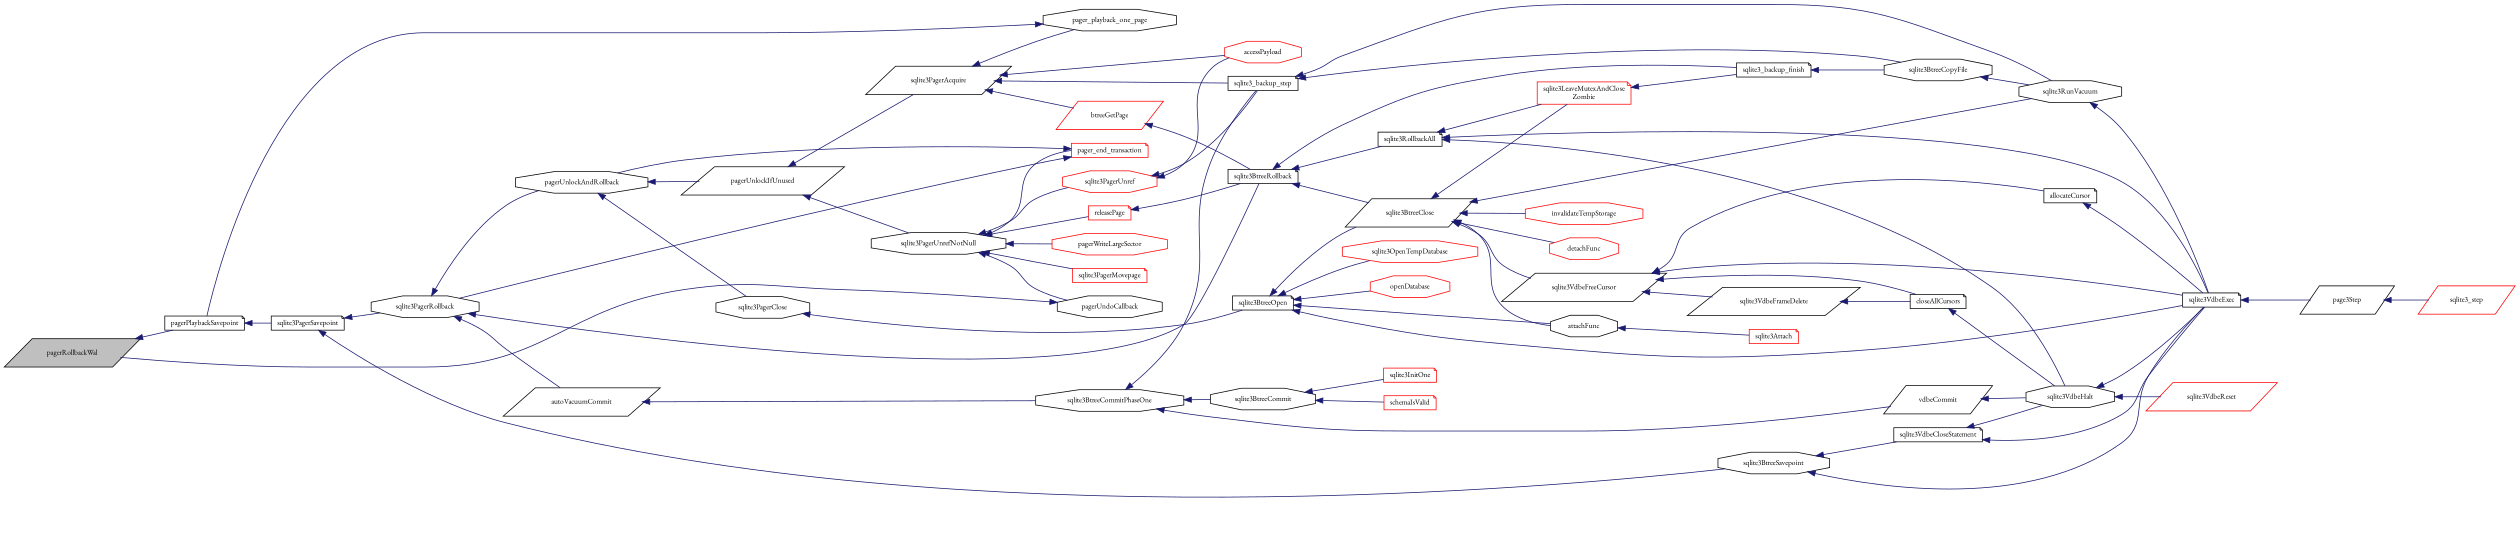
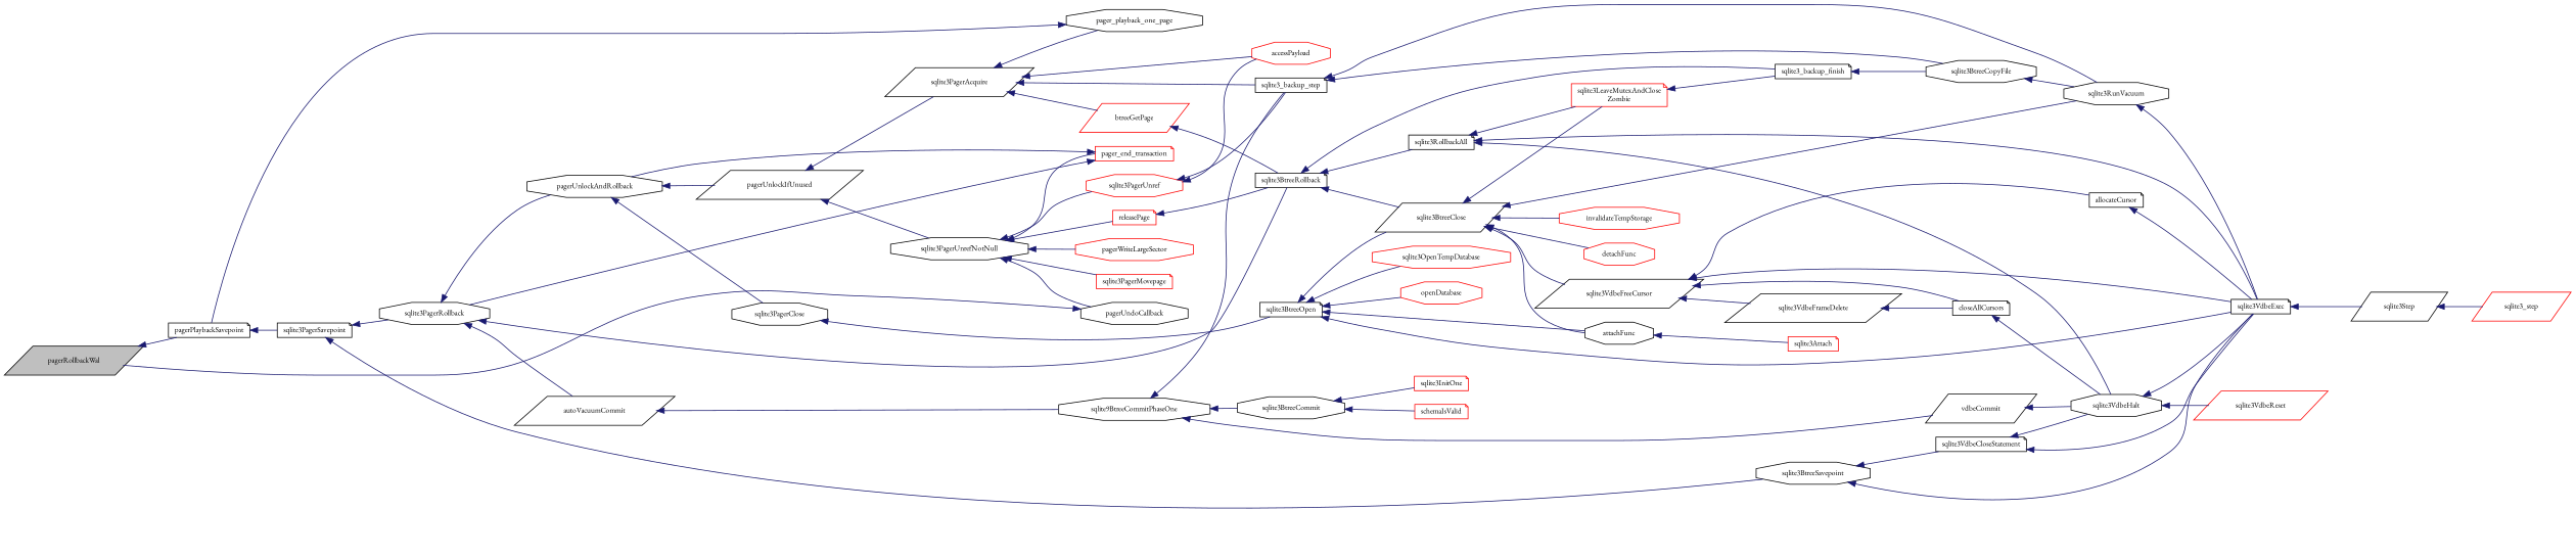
  digraph {
    fontname="EB Garamond"
    rankdir=LR
    node [color=black fillcolor=white fontname="EB Garamond" fontsize=10 shape=octagon style=filled]
    edge [color=midnightblue dir=back fontname="EB Garamond" fontsize=10 labelfontname=FreeSans labelfontsize=10 style=solid]
    n1 [fillcolor=grey75 fontcolor=black height=0.2 label=pagerRollbackWal shape=parallelogram width=0.4]
    n2 [height=0.2 label=pagerPlaybackSavepoint shape=note width=0.4]
    n3 [height=0.2 label=sqlite3PagerSavepoint shape=note width=0.4]
    n4 [height=0.2 label=sqlite3PagerRollback width=0.4]
    n5 [height=0.2 label=sqlite3BtreeSavepoint width=0.4]
    n6 [height=0.2 label=pagerUnlockAndRollback width=0.4]
    n7 [height=0.2 label=sqlite3BtreeRollback shape=note width=0.4]
    n8 [height=0.2 label=autoVacuumCommit shape=parallelogram width=0.4]
    n9 [height=0.2 label=sqlite3VdbeExec shape=note width=0.4]
    n10 [height=0.2 label=sqlite3VdbeCloseStatement shape=note width=0.4]
    n11 [height=0.2 label=sqlite3PagerClose width=0.4]
    n12 [height=0.2 label=pagerUnlockIfUnused shape=parallelogram width=0.4]
    n13 [height=0.2 label=sqlite3BtreeClose shape=parallelogram width=0.4]
    n14 [height=0.2 label=sqlite3_backup_finish shape=note width=0.4]
    n15 [height=0.2 label=sqlite3RollbackAll shape=note width=0.4]
-   n16 [height=0.2 label=sqlite3BtreeCommitPhaseOne width=0.4]
+   n16 [height=0.2 label=sqlite9BtreeCommitPhaseOne width=0.4]
    n17 [height=0.2 label=sqlite3BtreeOpen shape=note width=0.4]
    n18 [height=0.2 label=sqlite3PagerAcquire shape=parallelogram width=0.4]
    n19 [height=0.2 label=sqlite3PagerUnrefNotNull width=0.4]
    n20 [height=0.2 label=attachFunc width=0.4]
    n21 [color=red height=0.2 label=sqlite3OpenTempDatabase width=0.4]
    n22 [color=red height=0.2 label=openDatabase width=0.4]
    n23 [height=0.2 label=sqlite3VdbeFreeCursor shape=parallelogram width=0.4]
    n24 [color=red height=0.2 label=detachFunc width=0.4]
    n25 [color=red height=0.2 label=invalidateTempStorage width=0.4]
    n26 [height=0.2 label=sqlite3RunVacuum width=0.4]
    n27 [color=red height=0.2 label="sqlite3LeaveMutexAndClose\lZombie" shape=note width=0.4]
-   n28 [height=0.2 label=page3Step shape=parallelogram width=0.4]
+   n28 [height=0.2 label=sqlite3Step shape=parallelogram width=0.4]
    n29 [color=red height=0.2 label=sqlite3Attach shape=note width=0.4]
    n30 [color=red height=0.2 label=sqlite3_step shape=parallelogram width=0.4]
    n31 [height=0.2 label=sqlite3VdbeFrameDelete shape=parallelogram width=0.4]
    n32 [height=0.2 label=closeAllCursors shape=note width=0.4]
    n33 [height=0.2 label=allocateCursor shape=note width=0.4]
    n34 [height=0.2 label=sqlite3VdbeHalt width=0.4]
    n35 [color=red height=0.2 label=sqlite3VdbeReset shape=parallelogram width=0.4]
    n36 [height=0.2 label=sqlite3BtreeCopyFile width=0.4]
    n37 [height=0.2 label=pager_playback_one_page width=0.4]
    n38 [color=red height=0.2 label=btreeGetPage shape=parallelogram width=0.4]
    n39 [color=red height=0.2 label=accessPayload width=0.4]
    n40 [height=0.2 label=sqlite3_backup_step shape=note width=0.4]
    n41 [color=red height=0.2 label=pager_end_transaction shape=note width=0.4]
    n42 [height=0.2 label=pagerUndoCallback width=0.4]
    n43 [color=red height=0.2 label=sqlite3PagerUnref width=0.4]
    n44 [color=red height=0.2 label=pagerWriteLargeSector width=0.4]
    n45 [color=red height=0.2 label=sqlite3PagerMovepage shape=note width=0.4]
    n46 [color=red height=0.2 label=releasePage shape=note width=0.4]
    n47 [height=0.2 label=sqlite3BtreeCommit width=0.4]
    n48 [height=0.2 label=vdbeCommit shape=parallelogram width=0.4]
    n49 [color=red height=0.2 label=sqlite3InitOne shape=note width=0.4]
    n50 [color=red height=0.2 label=schemaIsValid shape=note width=0.4]
    n1 -> n2
    n2 -> n3
    n3 -> n4
    n3 -> n5
    n4 -> n6
    n4 -> n7
    n4 -> n8
    n5 -> n9
    n5 -> n10
    n6 -> n11
    n6 -> n12
    n7 -> n13
    n7 -> n14
    n7 -> n15
    n8 -> n16
    n9 -> n28
    n10 -> n9
    n10 -> n34
    n11 -> n17
    n12 -> n18
    n12 -> n19
    n13 -> n20
    n13 -> n23
    n13 -> n24
    n13 -> n25
    n13 -> n26
    n13 -> n27
    n14 -> n36
    n15 -> n9
    n15 -> n27
    n15 -> n34
    n16 -> n40
    n16 -> n47
    n16 -> n48
    n17 -> n9
    n17 -> n13
    n17 -> n20
    n17 -> n21
    n17 -> n22
    n18 -> n37
    n18 -> n38
    n18 -> n39
    n18 -> n40
    n19 -> n41
    n19 -> n42
    n19 -> n43
    n19 -> n44
    n19 -> n45
    n19 -> n46
    n20 -> n29
    n23 -> n9
    n23 -> n31
    n23 -> n32
    n23 -> n33
    n26 -> n9
    n27 -> n14
    n28 -> n30
    n31 -> n32
    n32 -> n34
    n33 -> n9
    n34 -> n9
    n34 -> n35
    n36 -> n26
    n37 -> n2
    n38 -> n7
    n40 -> n26
    n40 -> n36
    n41 -> n4
    n41 -> n6
    n42 -> n1
    n43 -> n39
    n43 -> n40
    n46 -> n7
    n47 -> n49
    n47 -> n50
    n48 -> n34
  }
